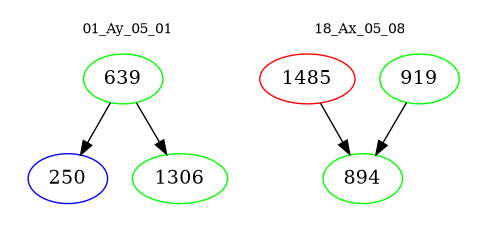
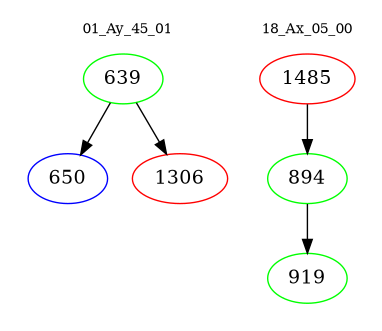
  digraph {
    node [color=green]
    edge [color=black]
    n1 [label=639]
-   n2 [color=blue label=250]
-   n3 [label=1306]
+   n2 [color=blue label=650]
+   n3 [color=red label=1306]
    n4 [label=894]
    n5 [label=919]
    n6 [color=red label=1485]
    subgraph cluster_1 {
      color=white
      fontsize=10
-     label="01_Ay_05_01"
+     label="01_Ay_45_01"
      n1
      n2
      n3
    }
    subgraph cluster_2 {
      color=white
      fontsize=10
-     label="18_Ax_05_08"
+     label="18_Ax_05_00"
      n4
      n5
      n6
    }
    n1 -> n2
    n1 -> n3
-   n5 -> n4
+   n4 -> n5
    n6 -> n4
  }
